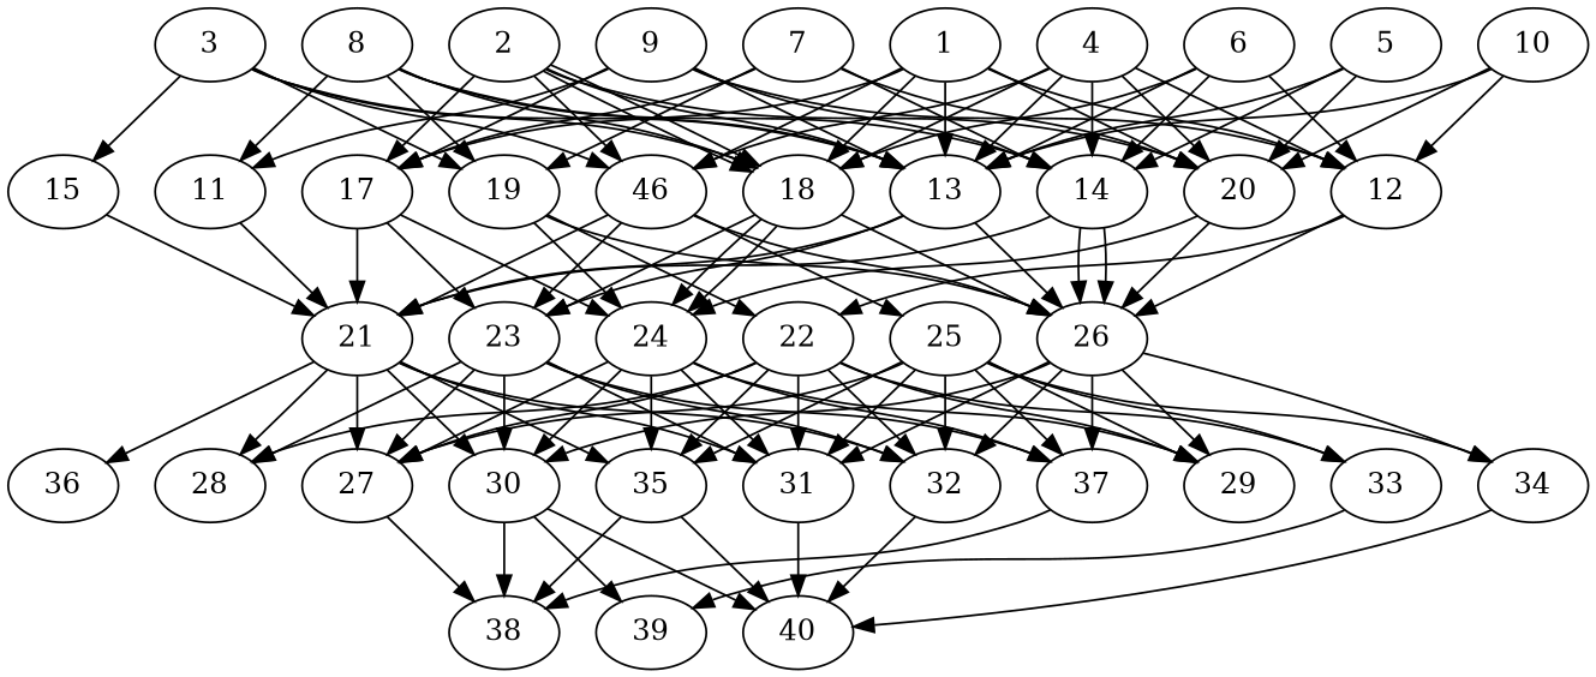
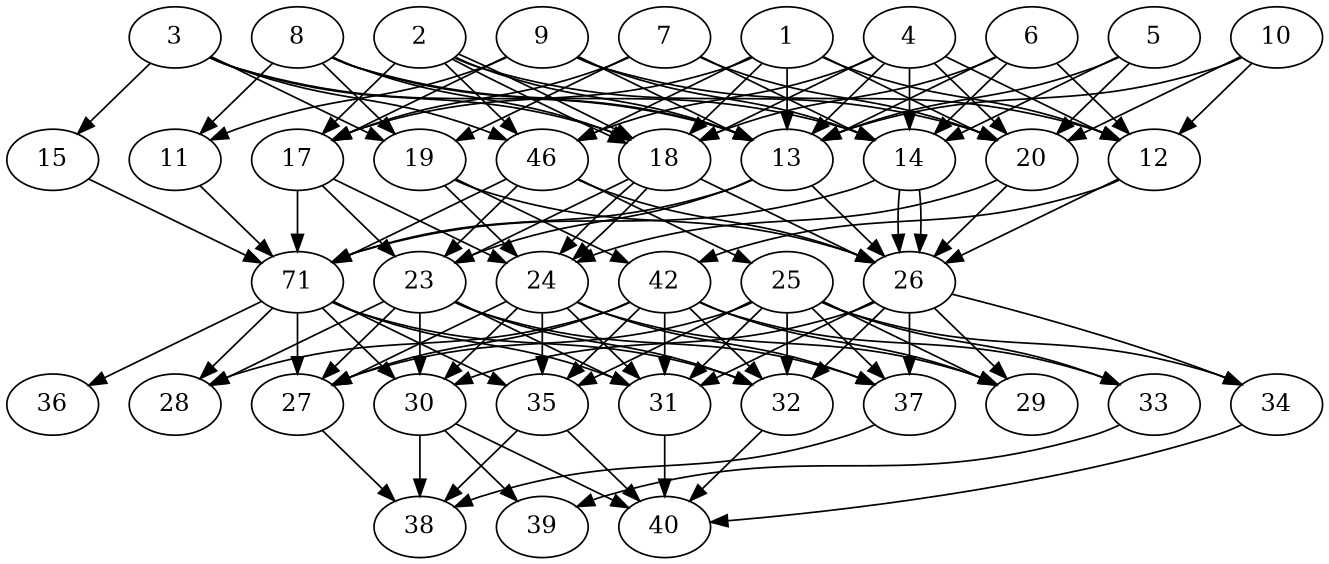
  digraph {
    node [alpha=0.13]
    1 [alpha=0.04 expect_size=31121408]
    12 [alpha=0.14 expect_size=46552064]
    13 [expect_size=31263744]
    n4 [alpha=0.11 expect_size=21889024 label=46]
    17 [alpha=0.06 expect_size=44700672]
    18 [alpha=0.17 expect_size=10707968]
    20 [expect_size=23247872]
-   22 [alpha=0.14 expect_size=48116736]
+   22 [alpha=0.14 expect_size=48116736 label=42]
    26 [alpha=0.17 expect_size=8586240]
-   21 [expect_size=35865600]
+   21 [expect_size=35865600 label=71]
    23 [alpha=0.02 expect_size=33429504]
    25 [alpha=0.18 expect_size=26050560]
    24 [alpha=0.15 expect_size=16953344]
    27 [alpha=0.15 expect_size=35621888]
    28 [alpha=0.05 expect_size=50408448]
    31 [alpha=0.12 expect_size=35032064]
    32 [expect_size=19513344]
    35 [alpha=0.10 expect_size=45908992]
    29 [alpha=0.19 expect_size=44057600]
    33 [alpha=0.05 expect_size=5905408]
    30 [alpha=0.09 expect_size=51840000]
    37 [alpha=0.11 expect_size=34810880]
    34 [alpha=0.15 expect_size=10702848]
    36 [alpha=0.12 expect_size=41171968]
    2 [alpha=0.14 expect_size=5864448]
    3 [alpha=0.07 expect_size=21736448]
    15 [expect_size=16581632]
    19 [alpha=0.03 expect_size=47347712]
    4 [alpha=0.07 expect_size=17247232]
    14 [alpha=0.04 expect_size=48332800]
    5 [alpha=0.02 expect_size=29260800]
    6 [alpha=0.10 expect_size=43560960]
    7 [alpha=0.06 expect_size=48939008]
    11 [alpha=0.05 expect_size=36288512]
    8 [alpha=0.16 expect_size=33600512]
    9 [alpha=0.10 expect_size=14434304]
    10 [alpha=0.05 expect_size=44030976]
    38 [alpha=0.12 expect_size=23333888]
    39 [alpha=0.11 expect_size=35101696]
    40 [alpha=0.17 expect_size=32118784]
    1 -> 12
    1 -> 13
    1 -> n4
    1 -> 17
    1 -> 18
    1 -> 20
    12 -> 22
    12 -> 26
    13 -> 26
    13 -> 21
    13 -> 23
    n4 -> 26
    n4 -> 21
    n4 -> 23
    n4 -> 25
    17 -> 21
    17 -> 23
    17 -> 24
    18 -> 26
    18 -> 23
    18 -> 24
    18 -> 24
    20 -> 26
    20 -> 24
    22 -> 27
    22 -> 28
    22 -> 31
    22 -> 32
    22 -> 35
    22 -> 29
    22 -> 33
    26 -> 31
    26 -> 32
    26 -> 29
    26 -> 30
    26 -> 37
    26 -> 34
    21 -> 27
    21 -> 28
    21 -> 31
    21 -> 32
    21 -> 35
    21 -> 30
    21 -> 36
    23 -> 27
    23 -> 28
    23 -> 31
    23 -> 32
    23 -> 30
    23 -> 37
    25 -> 27
    25 -> 31
    25 -> 32
    25 -> 35
    25 -> 29
    25 -> 33
    25 -> 37
    25 -> 34
    24 -> 27
    24 -> 31
    24 -> 35
    24 -> 29
    24 -> 30
    24 -> 37
    27 -> 38
    31 -> 40
    32 -> 40
    35 -> 38
    35 -> 40
    33 -> 39
    30 -> 38
    30 -> 39
    30 -> 40
    37 -> 38
    34 -> 40
    2 -> 13
    2 -> n4
    2 -> 17
    2 -> 18
    2 -> 18
    2 -> 20
    3 -> 13
    3 -> n4
    3 -> 18
    3 -> 15
    3 -> 19
    15 -> 21
    19 -> 22
    19 -> 26
    19 -> 24
    4 -> 12
    4 -> 13
    4 -> n4
    4 -> 18
    4 -> 20
    4 -> 14
    14 -> 26
    14 -> 26
    14 -> 21
    5 -> 13
    5 -> 20
    5 -> 14
    6 -> 12
    6 -> 13
    6 -> 18
    6 -> 14
    7 -> 17
    7 -> 20
    7 -> 19
    7 -> 14
    11 -> 21
    8 -> 13
    8 -> 18
    8 -> 19
    8 -> 14
    8 -> 11
    9 -> 12
    9 -> 13
    9 -> 17
    9 -> 14
    9 -> 11
    10 -> 12
    10 -> 13
    10 -> 20
  }
